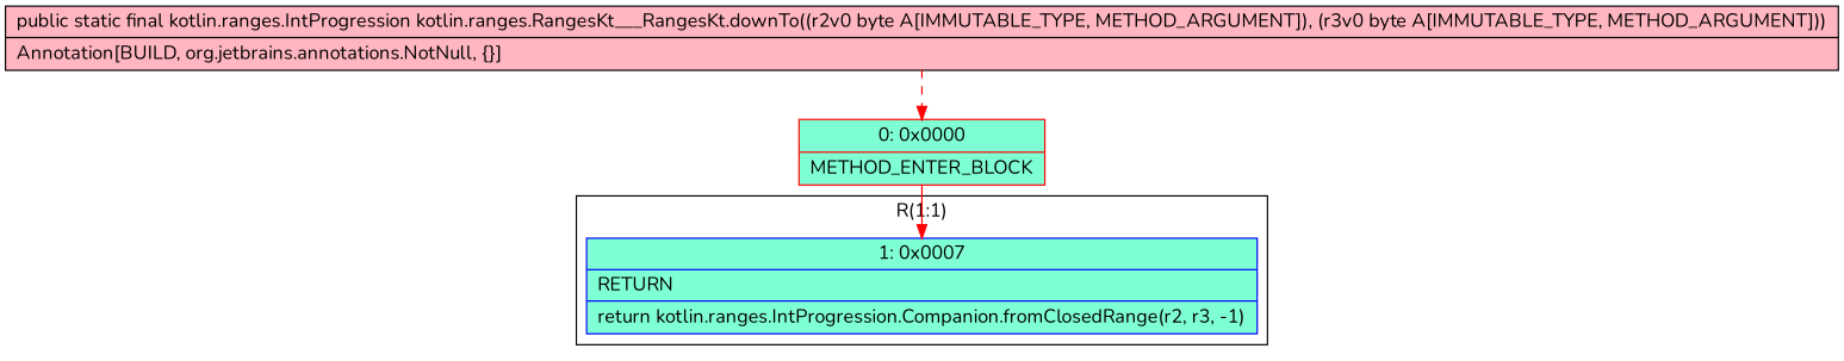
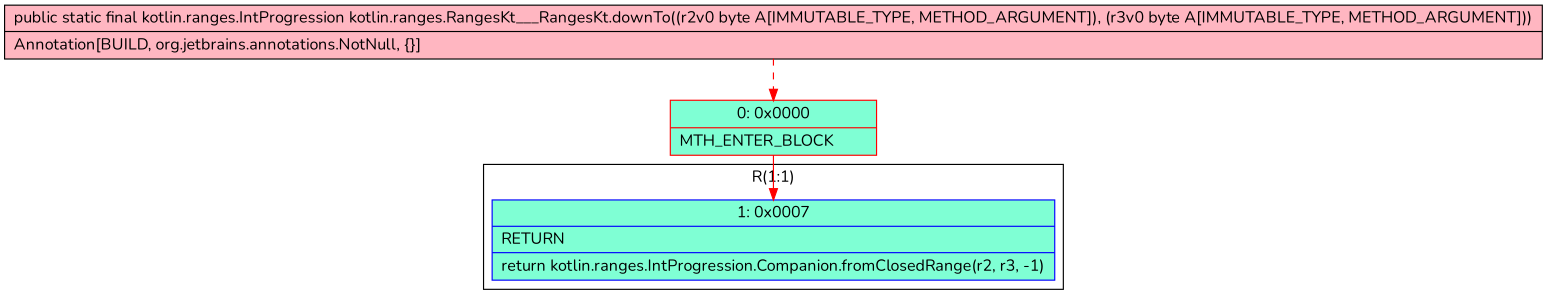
  digraph {
    fontname=Nunito
    node [shape=record style=filled fillcolor=aquamarine fontname=Nunito]
    edge [color=red fontname=Nunito]
    n1 [color=blue label="{1\:\ 0x0007|RETURN\l|return kotlin.ranges.IntProgression.Companion.fromClosedRange(r2, r3, \-1)\l}"]
-   n2 [color=red label="{0\:\ 0x0000|METHOD_ENTER_BLOCK\l}"]
+   n2 [color=red label="{0\:\ 0x0000|MTH_ENTER_BLOCK\l}"]
    n3 [label="{public static final kotlin.ranges.IntProgression kotlin.ranges.RangesKt___RangesKt.downTo((r2v0 byte A[IMMUTABLE_TYPE, METHOD_ARGUMENT]), (r3v0 byte A[IMMUTABLE_TYPE, METHOD_ARGUMENT]))  | Annotation[BUILD, org.jetbrains.annotations.NotNull, \{\}]\l}" fillcolor=lightpink]
    subgraph cluster_1 {
      label="R(1:1)"
      n1
    }
    n2 -> n1 [style=solid]
    n3 -> n2 [style=dashed]
  }
